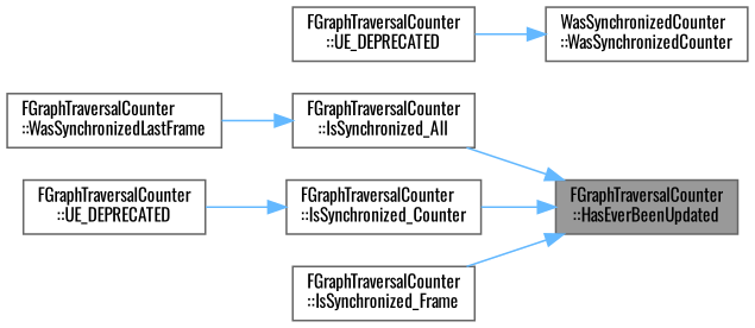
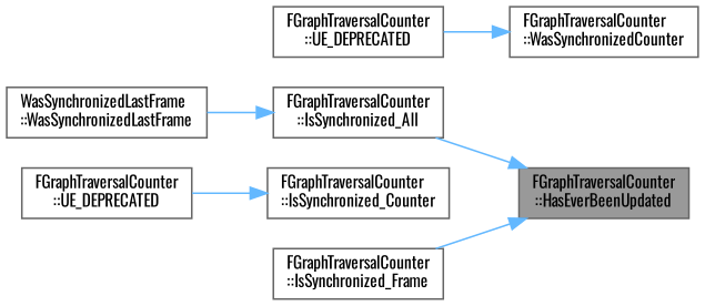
  digraph {
    fontname=Oswald
    rankdir=RL
    node [color=grey40 fillcolor=white fontname=Oswald fontsize=10 shape=box style=filled]
    edge [color=steelblue1 dir=back fontname=Oswald fontsize=10 labelfontname=Helvetica labelfontsize=10 style=solid]
    n1 [color=gray40 fillcolor=grey60 fontcolor=black height=0.2 label="FGraphTraversalCounter\l::HasEverBeenUpdated" width=0.4]
    n2 [height=0.2 label="FGraphTraversalCounter\l::IsSynchronized_All" width=0.4]
    n3 [height=0.2 label="FGraphTraversalCounter\l::IsSynchronized_Counter" width=0.4]
    n4 [height=0.2 label="FGraphTraversalCounter\l::IsSynchronized_Frame" width=0.4]
-   n5 [height=0.2 label="FGraphTraversalCounter\l::WasSynchronizedLastFrame" width=0.4]
+   n5 [height=0.2 label="WasSynchronizedLastFrame\l::WasSynchronizedLastFrame" width=0.4]
    n6 [height=0.2 label="FGraphTraversalCounter\l::UE_DEPRECATED" width=0.4]
-   n7 [height=0.2 label="WasSynchronizedCounter\l::WasSynchronizedCounter" width=0.4]
+   n7 [height=0.2 label="FGraphTraversalCounter\l::WasSynchronizedCounter" width=0.4]
    n8 [height=0.2 label="FGraphTraversalCounter\l::UE_DEPRECATED" width=0.4]
    n1 -> n2
-   n1 -> n3
    n1 -> n4
    n2 -> n5
    n3 -> n6
    n7 -> n8
  }
